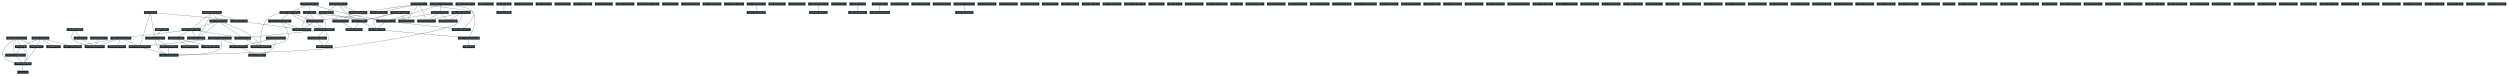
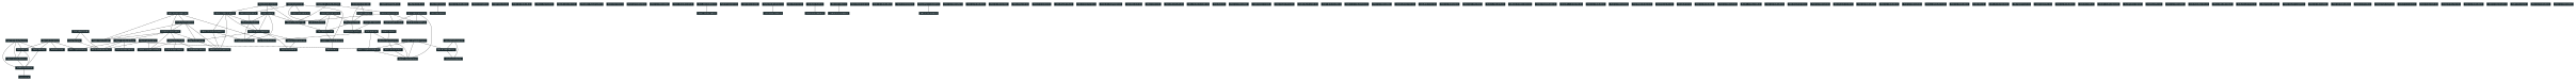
  strict graph {
    fontname="Playfair Display"
    node [color="#17272B" fontcolor="#FFFFFF" fontname="Playfair Display" fontsize=8 shape=rectangle style=filled]
    edge [fontname="Playfair Display"]
    n1 [height=0.23611 label="Bruno Leite dos Anjos [11]" width=1.4583]
    n2 [height=0.23611 label="Irina Lübeck [8]" width=0.98611]
    n3 [height=0.23611 label="Maria Elisa Trost [6]" width=1.1944]
    n4 [height=0.23611 label="Roberto Thiesen [3]" width=1.1389]
    n5 [height=0.23611 label="Mário C. Sperotto Brum [4]" width=1.4861]
    n6 [height=0.23611 label="Maria L. de Arruda Mistieri [12]" width=1.7361]
    n7 [height=0.23611 label="Claudia Acosta Duarte [9]" width=1.4306]
    n8 [height=0.23611 label="Mirela Noro [1]" width=0.95833]
    n9 [height=0.23611 label="Clésio Soldateli Paim [9]" width=1.3611]
    n10 [height=0.23611 label="Lisiane Bajerski [4]" width=1.1389]
    n11 [height=0.23611 label="Marcelo Donadel Malesuik [13]" width=1.6667]
    n12 [height=0.23611 label="Michele Bulhosa de Souza [3]" width=1.5833]
    n13 [height=0.23611 label="Márcia Adriana Poll [9]" width=1.3194]
    n14 [height=0.23611 label="Andressa da Silveira [5]" width=1.3333]
    n15 [height=0.23611 label="Cenir Gonçalves Tier [11]" width=1.4306]
    n16 [height=0.23611 label="Raquel Pötter Garcia [65]" width=1.4028]
    n17 [height=0.23611 label="Marta I. C. Messias da Silveira [4]" width=1.8194]
    n18 [height=0.23611 label="Paula Bianchi [1]" width=1.0278]
    n19 [height=0.23611 label="Claudete Izabel Funguetto [0]" width=1.5694]
    n20 [height=0.23611 label="Giulia Alessandra Wiggers [91]" width=1.6667]
    n21 [height=0.23611 label="Franck Maciel Peçanha [91]" width=1.5139]
    n22 [height=0.23611 label="Francielli W. Santos Cibin [9]" width=1.5972]
    n23 [height=0.23611 label="Cleci Menezes Moreira [5]" width=1.4583]
    n24 [height=0.23611 label="Daniela d. Santos Brum [8]" width=1.4722]
    n25 [height=0.23611 label="Felipe Pivetta Carpes [4]" width=1.3611]
    n26 [height=0.23611 label="Gabriel Gustavo Bergmann [60]" width=1.6806]
+   n27 [height=0.23611 label="Cristiane Casagrande Denardin [8]" width=1.8056]
    n28 [height=0.23611 label="Fabiana E. Barcellos da Silva [9]" width=1.7361]
    n29 [height=0.23611 label="Daiana Silva de Ávila [8]" width=1.4028]
    n30 [height=0.23611 label="Elton L. Gasparotto Denardin [16]" width=1.7917]
    n31 [height=0.23611 label="Favero Reisdorfer Paula [6]" width=1.5]
    n32 [height=0.23611 label="Leonardo Magno Rambo [1]" width=1.5]
    n33 [height=0.23611 label="Maria Eduarda de Lima [1]" width=1.4861]
    n34 [height=0.23611 label="Marcus V. Morini Querol [10]" width=1.6111]
    n35 [height=0.23611 label="Phillip Vilanova Ilha [0]" width=1.3333]
    n36 [height=0.23611 label="Letice Dalla Lana [94]" width=1.2778]
    n37 [height=0.23611 label="Letice Dalla Lana [94]" width=1.2778]
    n38 [height=0.23611 label="[Nome-nao-identificado] [0]" width=1.5278]
    n39 [height=0.23611 label="Ailton Jesus Dinardi [0]" width=1.3194]
    n40 [height=0.23611 label="Alessandra S. K. Tamajusuku Neis [2]" width=1.9861]
    n41 [height=0.23611 label="Fabio de Araújo Pedron [33]" width=1.5278]
    n42 [height=0.23611 label="Cátia Aline Veiverberg [51]" width=1.5139]
    n43 [height=0.23611 label="Graciela Dutra Sehnem [10]" width=1.5278]
    n44 [height=0.23611 label="Josefine Busanello [7]" width=1.2361]
    n45 [height=0.23611 label="Jussara Mendes Lipinski [3]" width=1.4861]
    n46 [height=0.23611 label="Daniel Ventura Dias [0]" width=1.3333]
    n47 [height=0.23611 label="[Nome-nao-identificado] [0]" width=1.5278]
    n48 [height=0.23611 label="Débora A. Nunes Mario [0]" width=1.4861]
    n49 [height=0.23611 label="Emanuele Lopes Ambros [0]" width=1.5278]
    n50 [height=0.23611 label="Aleksandra P. Sharapin Sagrilo [0]" width=1.8194]
    n51 [height=0.23611 label="Gustavo Ruiz Chiesa [0]" width=1.3333]
    n52 [height=0.23611 label="Bruna Sodré Simon [64]" width=1.3194]
    n53 [height=0.23611 label="[Nome-nao-identificado] [0]" width=1.5278]
    n54 [height=0.23611 label="João P. da Exaltação Pascon [10]" width=1.7361]
    n55 [height=0.23611 label="[Nome-nao-identificado] [0]" width=1.5278]
    n56 [height=0.23611 label="Dioni G. Bonini Bitencourt [0]" width=1.6111]
    n57 [height=0.23611 label="Vera L. Gainssa Balinhas [10]" width=1.6111]
    n58 [height=0.23611 label="Álvaro L. Ávila da Cunha [10]" width=1.625]
    n59 [height=0.23611 label="Paulo de Souza Junior [0]" width=1.3889]
    n60 [height=0.23611 label="Jaqueline Copetti [3]" width=1.1667]
    n61 [height=0.23611 label="Edward F. Castro Pessano [13]" width=1.6389]
    n62 [height=0.23611 label="Marco A. Alves de Souza [2]" width=1.5694]
    n63 [height=0.23611 label="Giovani Taffarel Bergamin [55]" width=1.6944]
    n64 [height=0.23611 label="Carla Tourem Argemi [0]" width=1.4028]
    n65 [height=0.23611 label="Cynthia Fontella Sant'Anna [31]" width=1.6806]
    n66 [height=0.23611 label="Leticia Silveira Cardoso [31]" width=1.5556]
    n67 [height=0.23611 label="Marta Fioravanti Carpes [6]" width=1.5]
    n68 [height=0.23611 label="Anelise Dumke [9]" width=1.0972]
    n69 [height=0.23611 label="Antônio A. Mattos de Castro [7]" width=1.6944]
    n70 [height=0.23611 label="Graziela M. Silva Tavares [21]" width=1.6528]
    n71 [height=0.23611 label="Eloá Ferreira Yamada [13]" width=1.4722]
    n72 [height=0.23611 label="Eloá M. d. Santos Chiquetti [24]" width=1.6944]
    n73 [height=0.23611 label="Fernanda Vargas Ferreira [1]" width=1.5694]
    n74 [height=0.23611 label="Mauren L. de Araújo Bergmann [61]" width=1.9028]
-   n75 [height=0.23611 label="Daniela V. Kassick Müller [2]" width=1.6111]
    n76 [height=0.23611 label="Christian Caldeira Santos [11]" width=1.5972]
    n77 [height=0.23611 label="Ângela Kemel Zanella [1]" width=1.4306]
    n78 [height=0.23611 label="Eduardo André Bender [3]" width=1.4444]
    n79 [height=0.23611 label="João F. Peres Rezer [0]" width=1.3056]
    n80 [height=0.23611 label="Carolina Kist Traesel [3]" width=1.375]
    n81 [height=0.23611 label="Mauren Picada Emanuelli [2]" width=1.5694]
    n82 [height=0.23611 label="Mateus Jose Sudano [2]" width=1.2917]
    n83 [height=0.23611 label="Fernando Silveira Mesquita [2]" width=1.6389]
    n84 [height=0.23611 label="Mara R. Bonini Marzari [0]" width=1.4861]
    n85 [height=0.23611 label="[Nome-nao-identificado] [0]" width=1.5278]
    n86 [height=0.23611 label="Rafael Roehrs [19]" width=1.0972]
    n87 [height=0.23611 label="Diego Rossi Kleinubing [0]" width=1.4583]
    n88 [height=0.23611 label="Fernando Passon Casagrande [1]" width=1.6944]
    n89 [height=0.23611 label="Ingrid R. Lima Machado [1]" width=1.5139]
    n90 [height=0.23611 label="[Nome-nao-identificado] [0]" width=1.5278]
    n91 [height=0.23611 label="Odete Messa Torres [12]" width=1.3611]
    n92 [height=0.23611 label="Daniel Tassinari Felber [6]" width=1.4722]
    n93 [height=0.23611 label="Anali Martegani Ferreira [2]" width=1.5417]
    n94 [height=0.23611 label="[Nome-nao-identificado] [0]" width=1.5278]
    n95 [height=0.23611 label="[Nome-nao-identificado] [0]" width=1.5278]
    n96 [height=0.23611 label="Natália Sevilha Stofel [0]" width=1.4028]
    n97 [height=0.23611 label="Nelson F. Serrão Júnior [0]" width=1.4722]
    n98 [height=0.23611 label="Carlos Alexandre Oelke [0]" width=1.4861]
    n99 [height=0.23611 label="Paulo E. Botura Ferreira [0]" width=1.5278]
    n100 [height=0.23611 label="Debora da C. Payão Pellegrini [0]" width=1.7778]
    n101 [height=0.23611 label="Carla Beatriz Spohr [0]" width=1.3056]
    n102 [height=0.23611 label="Lidiane Dal Bosco [0]" width=1.2361]
    n103 [height=0.23611 label="Renata Colbeich da Silva [0]" width=1.5278]
    n104 [height=0.23611 label="João C. Theodoro de Andrade [0]" width=1.7361]
    n105 [height=0.23611 label="Bruna Stamm [0]" width=1.0139]
    n106 [height=0.23611 label="[Nome-nao-identificado] [0]" width=1.5278]
    n107 [height=0.23611 label="Claudio Barzoni Crespo [0]" width=1.4722]
    n108 [height=0.23611 label="Juliano Gonçalves Pereira [0]" width=1.5694]
    n109 [height=0.23611 label="Amarílis Díaz de Carvalho [0]" width=1.6111]
    n110 [height=0.23611 label="Lucas P. da Silva Mocellin [0]" width=1.6111]
    n111 [height=0.23611 label="Marilyn N. E. Urrutia de Pereira [0]" width=1.9028]
    n112 [height=0.23611 label="[Nome-nao-identificado] [0]" width=1.5278]
    n113 [height=0.23611 label="Rafaela da Silveira Prestes [0]" width=1.625]
    n114 [height=0.23611 label="Luis F. Souza de Oliveira [44]" width=1.6111]
    n115 [height=0.23611 label="Michel Mansur Machado [44]" width=1.5694]
    n116 [height=0.23611 label="Fabiane Moreira Farias [9]" width=1.4583]
    n117 [height=0.23611 label="Jacqueline da C. Escobar Piccoli [17]" width=1.9306]
    n118 [height=0.23611 label="Luana Ribeiro Borges [0]" width=1.3889]
    n119 [height=0.23611 label="[Nome-nao-identificado] [0]" width=1.5278]
    n120 [height=0.23611 label="Juliana Lopes de Macedo [0]" width=1.5278]
    n121 [height=0.23611 label="Vanessa A. Mora da Silva [0]" width=1.5833]
    n122 [height=0.23611 label="Guilherme de Medeiros Bastos [0]" width=1.7778]
    n123 [height=0.23611 label="Cheila D. Ottonelli Stopiglia [0]" width=1.6944]
    n124 [height=0.23611 label="Alexandre C. C. da Silva Pinto [0]" width=1.7917]
    n125 [height=0.23611 label="[Nome-nao-identificado] [0]" width=1.5278]
    n126 [height=0.23611 label="[Nome-nao-identificado] [0]" width=1.5278]
    n127 [height=0.23611 label="Diego Vilibaldo Beckmann [0]" width=1.6111]
    n128 [height=0.23611 label="Daniel Henrique Roos [0]" width=1.4028]
    n129 [height=0.23611 label="Fernanda Bruxel [0]" width=1.1528]
    n130 [height=0.23611 label="[Nome-nao-identificado] [0]" width=1.5278]
    n131 [height=0.23611 label="[Nome-nao-identificado] [0]" width=1.5278]
    n132 [height=0.23611 label="Rita de C. F. Silveira Evaldt [0]" width=1.6944]
    n133 [height=0.23611 label="[Nome-nao-identificado] [0]" width=1.5278]
    n134 [height=0.23611 label="Fábio Marcanth da Mota [0]" width=1.5]
    n135 [height=0.23611 label="[Nome-nao-identificado] [0]" width=1.5278]
    n136 [height=0.23611 label="Juliano Braun de Azeredo [0]" width=1.5694]
    n137 [height=0.23611 label="[Nome-nao-identificado] [0]" width=1.5278]
    n138 [height=0.23611 label="[Nome-nao-identificado] [0]" width=1.5278]
    n139 [height=0.23611 label="[Nome-nao-identificado] [0]" width=1.5278]
    n140 [height=0.23611 label="Betina L. da Rocha Moreira [0]" width=1.6667]
    n141 [height=0.23611 label="[Nome-nao-identificado] [0]" width=1.5278]
    n142 [height=0.23611 label="Jenifer Härter [0]" width=1.0417]
    n143 [height=0.23611 label="Julio C. Bresolin Marinho [0]" width=1.5556]
    n144 [height=0.23611 label="Fábio Figueiró Tavares [0]" width=1.4444]
    n145 [height=0.23611 label="Camila Simonetti Pase [0]" width=1.4167]
    n146 [height=0.23611 label="[Nome-nao-identificado] [0]" width=1.5278]
    n147 [height=0.23611 label="Sandro Alex Evaldt [0]" width=1.2778]
    n148 [height=0.23611 label="Antonio C. da Silva Camargo [0]" width=1.7222]
    n149 [height=0.23611 label="Ricardo Pedroso Oaigen [0]" width=1.4861]
    n150 [height=0.23611 label="Silvia Romeu Pitrez [0]" width=1.3056]
    n151 [height=0.23611 label="[Nome-nao-identificado] [0]" width=1.5278]
    n152 [height=0.23611 label="Carlos Maximiliano Dutra [0]" width=1.5694]
    n153 [height=0.23611 label="Débora Schlotefeldt Siniak [0]" width=1.6111]
    n154 [height=0.23611 label="Marília Teresa de Oliveira [0]" width=1.6111]
    n155 [height=0.23611 label="Fabiane Ferreira da Silva [0]" width=1.5556]
    n156 [height=0.23611 label="Valéria Gonçalves Scangarelli [0]" width=1.7778]
    n157 [height=0.23611 label="[Nome-nao-identificado] [0]" width=1.5278]
    n158 [height=0.23611 label="[Nome-nao-identificado] [0]" width=1.5278]
    n159 [height=0.23611 label="Rodrigo José Freddo [0]" width=1.3194]
    n160 [height=0.23611 label="Morgana Duarte da Silva [0]" width=1.5278]
    n161 [height=0.23611 label="Carlos F. Ceccon Lanes [0]" width=1.4861]
    n162 [height=0.23611 label="Alinne de Lima Bonetti [0]" width=1.4583]
    n163 [height=0.23611 label="Luciana de Souza Nunes [0]" width=1.5139]
    n164 [height=0.23611 label="[Nome-nao-identificado] [0]" width=1.5278]
    n165 [height=0.23611 label="Tanise Da Câmara Jacques [0]" width=1.625]
    n166 [height=0.23611 label="Eliade Ferreira Lima [0]" width=1.3611]
    n167 [height=0.23611 label="[Nome-nao-identificado] [0]" width=1.5278]
    n168 [height=0.23611 label="[Nome-nao-identificado] [0]" width=1.5278]
    n1 -- n2
    n1 -- n3
    n1 -- n4
    n1 -- n5
    n2 -- n6
    n2 -- n7
    n4 -- n7
    n6 -- n7
    n7 -- n8
    n9 -- n10
    n9 -- n11
    n10 -- n11
    n12 -- n13
    n12 -- n14
    n12 -- n15
    n13 -- n15
    n13 -- n16
    n15 -- n17
    n17 -- n18
    n20 -- n21
    n20 -- n22
    n20 -- n23
    n20 -- n24
    n21 -- n22
    n21 -- n24
    n21 -- n25
    n21 -- n26
    n22 -- n24
    n22 -- n25
+   n22 -- n27
    n22 -- n28
    n22 -- n29
    n25 -- n26
    n28 -- n5
    n28 -- n11
    n28 -- n30
    n28 -- n31
+   n29 -- n27
    n29 -- n32
    n29 -- n33
    n30 -- n34
    n36 -- n37
    n40 -- n30
    n40 -- n34
    n40 -- n41
    n41 -- n42
    n43 -- n13
    n43 -- n44
-   n43 -- n45
    n44 -- n13
    n52 -- n16
    n54 -- n2
    n54 -- n4
    n54 -- n6
    n54 -- n7
    n57 -- n58
    n60 -- n61
    n61 -- n34
    n61 -- n62
    n62 -- n34
    n63 -- n41
    n63 -- n42
    n65 -- n66
    n67 -- n68
    n67 -- n69
    n67 -- n70
    n68 -- n70
    n68 -- n71
    n68 -- n72
    n68 -- n73
    n69 -- n26
    n69 -- n71
    n69 -- n72
    n69 -- n74
    n70 -- n15
-   n70 -- n75
    n71 -- n72
    n71 -- n73
    n72 -- n25
-   n23 -- n73
+   n72 -- n73
    n72 -- n76
    n72 -- n77
    n74 -- n26
    n74 -- n73
    n76 -- n77
    n78 -- n11
+   n78 -- n27
    n80 -- n81
    n82 -- n83
    n86 -- n23
    n86 -- n30
    n86 -- n61
    n88 -- n89
    n91 -- n14
    n91 -- n17
    n91 -- n45
    n91 -- n92
-   n91 -- n93
    n92 -- n71
    n114 -- n34
    n114 -- n93
    n114 -- n115
    n116 -- n70
    n116 -- n93
    n116 -- n115
    n117 -- n70
-   n117 -- n75
    n117 -- n116
  }
